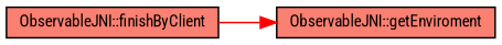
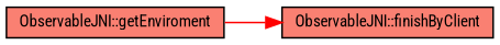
  digraph {
    rankdir=LR
    fontname="Roboto Condensed"
    node [color=black fillcolor=salmon fontname="Roboto Condensed" fontsize=10 shape=record style=filled]
    n1 [fontcolor=black height=0.2 label="ObservableJNI::finishByClient" width=0.4]
    n2 [height=0.2 label="ObservableJNI::getEnviroment" width=0.4]
-   n1 -> n2 [color=red fontname="Roboto Condensed" fontsize=10 labelfontname=Helvetica labelfontsize=10 style=solid]
+   n2 -> n1 [color=red fontname="Roboto Condensed" fontsize=10 labelfontname=Helvetica labelfontsize=10 style=solid]
  }
